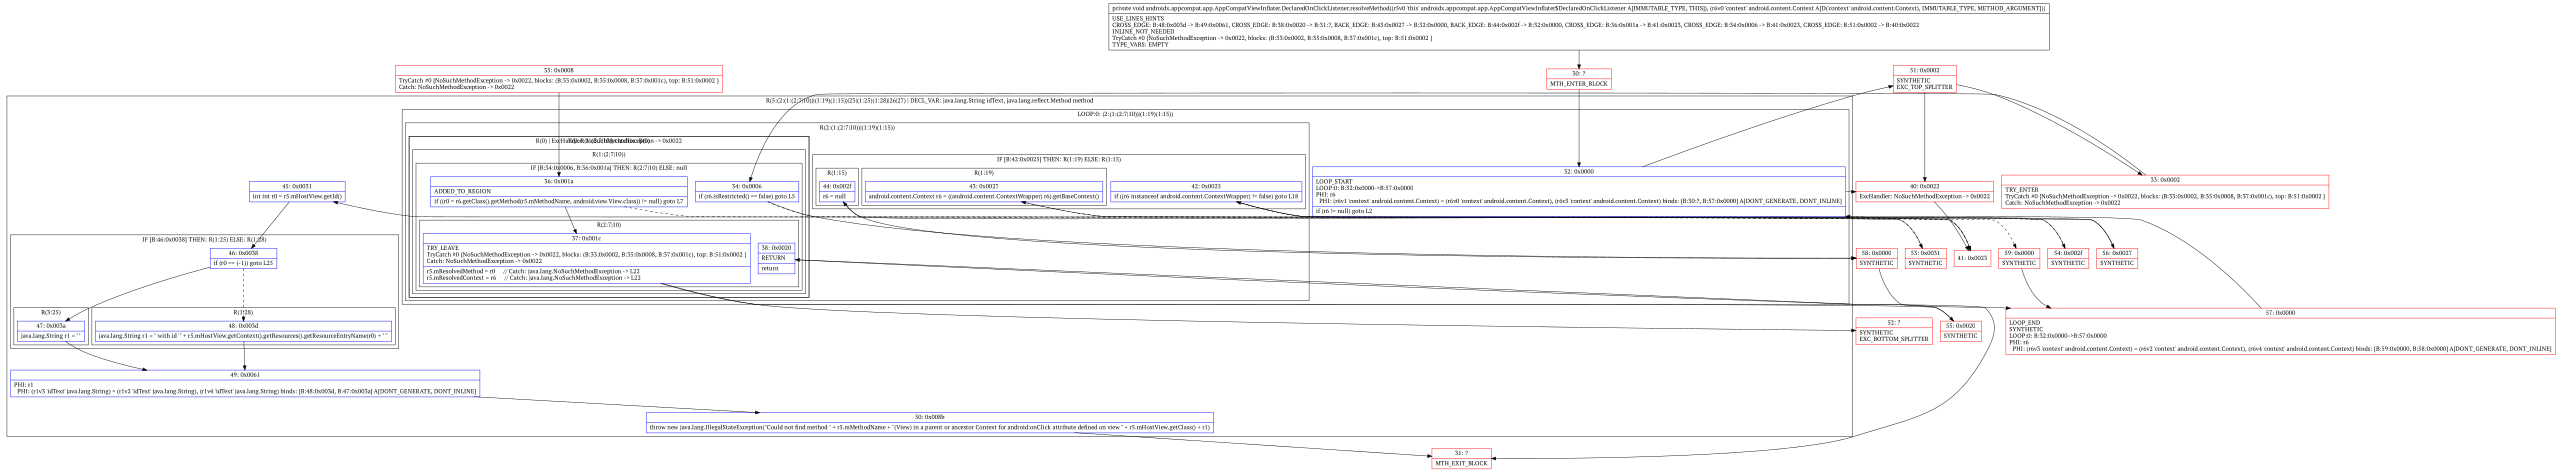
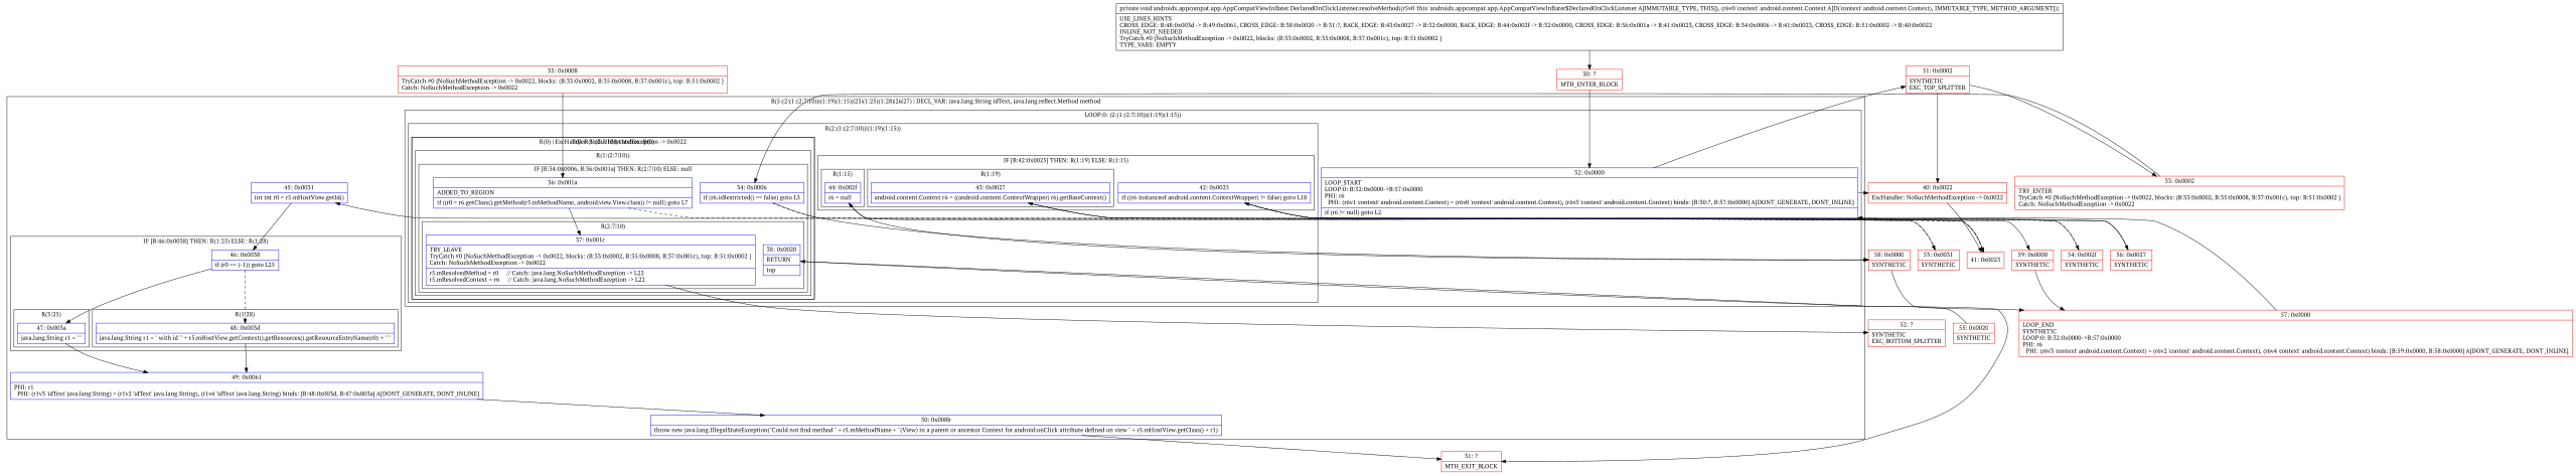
  digraph {
    fontname="PT Serif"
    node [color=red fontname="PT Serif" shape=record]
    edge [fontname="PT Serif"]
    n1 [color=blue label="{37\:\ 0x001c|TRY_LEAVE\lTryCatch #0 \{NoSuchMethodException \-\> 0x0022, blocks: (B:33:0x0002, B:35:0x0008, B:37:0x001c), top: B:51:0x0002 \}\lCatch: NoSuchMethodException \-\> 0x0022\l|r5.mResolvedMethod = r0     \/\/ Catch: java.lang.NoSuchMethodException \-\> L22\lr5.mResolvedContext = r6     \/\/ Catch: java.lang.NoSuchMethodException \-\> L22\l}"]
-   n2 [color=blue label="{38\:\ 0x0020|RETURN\l|return\l}"]
+   n2 [color=blue label="{38\:\ 0x0020|RETURN\l|top\l}"]
    n3 [color=blue label="{34\:\ 0x0006|if (r6.isRestricted() == false) goto L5\l}"]
    n4 [color=blue label="{36\:\ 0x001a|ADDED_TO_REGION\l|if ((r0 = r6.getClass().getMethod(r5.mMethodName, android.view.View.class)) != null) goto L7\l}"]
    n5 [color=blue label="{43\:\ 0x0027|android.content.Context r6 = ((android.content.ContextWrapper) r6).getBaseContext()\l}"]
    n6 [color=blue label="{44\:\ 0x002f|r6 = null\l}"]
    n7 [color=blue label="{42\:\ 0x0025|if ((r6 instanceof android.content.ContextWrapper) != false) goto L18\l}"]
    n8 [color=blue label="{32\:\ 0x0000|LOOP_START\lLOOP:0: B:32:0x0000\-\>B:57:0x0000\lPHI: r6 \l  PHI: (r6v1 'context' android.content.Context) = (r6v0 'context' android.content.Context), (r6v3 'context' android.content.Context) binds: [B:30:?, B:57:0x0000] A[DONT_GENERATE, DONT_INLINE]\l|if (r6 != null) goto L2\l}"]
    n9 [color=blue label="{47\:\ 0x003a|java.lang.String r1 = \"\"\l}"]
    n10 [color=blue label="{48\:\ 0x003d|java.lang.String r1 = \" with id '\" + r5.mHostView.getContext().getResources().getResourceEntryName(r0) + \"'\"\l}"]
    n11 [color=blue label="{46\:\ 0x0038|if (r0 == (\-1)) goto L25\l}"]
    n12 [color=blue label="{45\:\ 0x0031|int int r0 = r5.mHostView.getId()\l}"]
    n13 [color=blue label="{49\:\ 0x0061|PHI: r1 \l  PHI: (r1v3 'idText' java.lang.String) = (r1v2 'idText' java.lang.String), (r1v4 'idText' java.lang.String) binds: [B:48:0x003d, B:47:0x003a] A[DONT_GENERATE, DONT_INLINE]\l}"]
    n14 [color=blue label="{50\:\ 0x008b|throw new java.lang.IllegalStateException(\"Could not find method \" + r5.mMethodName + \"(View) in a parent or ancestor Context for android:onClick attribute defined on view \" + r5.mHostView.getClass() + r1)\l}"]
    n15 [label="{52\:\ ?|SYNTHETIC\lEXC_BOTTOM_SPLITTER\l}"]
    n16 [label="{55\:\ 0x0020|SYNTHETIC\l}"]
    n17 [label="{31\:\ ?|MTH_EXIT_BLOCK\l}"]
    n18 [label="{41\:\ 0x0023}"]
    n19 [label="{58\:\ 0x0000|SYNTHETIC\l}"]
    n20 [label="{59\:\ 0x0000|SYNTHETIC\l}"]
    n21 [label="{54\:\ 0x002f|SYNTHETIC\l}"]
    n22 [label="{56\:\ 0x0027|SYNTHETIC\l}"]
    n23 [label="{51\:\ 0x0002|SYNTHETIC\lEXC_TOP_SPLITTER\l}"]
    n24 [label="{53\:\ 0x0031|SYNTHETIC\l}"]
    n25 [label="{40\:\ 0x0022|ExcHandler: NoSuchMethodException \-\> 0x0022\l}"]
    n26 [label="{33\:\ 0x0002|TRY_ENTER\lTryCatch #0 \{NoSuchMethodException \-\> 0x0022, blocks: (B:33:0x0002, B:35:0x0008, B:37:0x001c), top: B:51:0x0002 \}\lCatch: NoSuchMethodException \-\> 0x0022\l}"]
    n27 [label="{35\:\ 0x0008|TryCatch #0 \{NoSuchMethodException \-\> 0x0022, blocks: (B:33:0x0002, B:35:0x0008, B:37:0x001c), top: B:51:0x0002 \}\lCatch: NoSuchMethodException \-\> 0x0022\l}"]
    n28 [label="{57\:\ 0x0000|LOOP_END\lSYNTHETIC\lLOOP:0: B:32:0x0000\-\>B:57:0x0000\lPHI: r6 \l  PHI: (r6v3 'context' android.content.Context) = (r6v2 'context' android.content.Context), (r6v4 'context' android.content.Context) binds: [B:59:0x0000, B:58:0x0000] A[DONT_GENERATE, DONT_INLINE]\l}"]
    n29 [label="{30\:\ ?|MTH_ENTER_BLOCK\l}"]
    n30 [label="{private void androidx.appcompat.app.AppCompatViewInflater.DeclaredOnClickListener.resolveMethod((r5v0 'this' androidx.appcompat.app.AppCompatViewInflater$DeclaredOnClickListener A[IMMUTABLE_TYPE, THIS]), (r6v0 'context' android.content.Context A[D('context' android.content.Context), IMMUTABLE_TYPE, METHOD_ARGUMENT]))  | USE_LINES_HINTS\lCROSS_EDGE: B:48:0x003d \-\> B:49:0x0061, CROSS_EDGE: B:38:0x0020 \-\> B:31:?, BACK_EDGE: B:43:0x0027 \-\> B:32:0x0000, BACK_EDGE: B:44:0x002f \-\> B:32:0x0000, CROSS_EDGE: B:36:0x001a \-\> B:41:0x0023, CROSS_EDGE: B:34:0x0006 \-\> B:41:0x0023, CROSS_EDGE: B:51:0x0002 \-\> B:40:0x0022\lINLINE_NOT_NEEDED\lTryCatch #0 \{NoSuchMethodException \-\> 0x0022, blocks: (B:33:0x0002, B:35:0x0008, B:37:0x001c), top: B:51:0x0002 \}\lTYPE_VARS: EMPTY\l}" color=""]
    subgraph cluster_1 {
      label="R(5:(2:(1:(2:7|10))|(1:19)(1:15))|23|(1:25)(1:28)|26|27) | DECL_VAR: java.lang.String idText, java.lang.reflect.Method method\l"
      n12
      n13
      n14
      subgraph cluster_2 {
        label="LOOP:0: (2:(1:(2:7|10))|(1:19)(1:15))"
        n8
        subgraph cluster_3 {
          label="R(2:(1:(2:7|10))|(1:19)(1:15))"
          subgraph cluster_4 {
            label="Try: R(1:(2:7|10)) catches: R(0)"
            subgraph cluster_5 {
              label="R(1:(2:7|10))"
              subgraph cluster_6 {
                label="IF [B:34:0x0006, B:36:0x001a] THEN: R(2:7|10) ELSE: null"
                n3
                n4
                subgraph cluster_7 {
                  label="R(2:7|10)"
                  n1
                  n2
                }
              }
            }
            subgraph cluster_8 {
              label="R(0) | ExcHandler: NoSuchMethodException \-\> 0x0022\l"
            }
          }
          subgraph cluster_9 {
            label="IF [B:42:0x0025] THEN: R(1:19) ELSE: R(1:15)"
            n7
            subgraph cluster_10 {
              label="R(1:19)"
              n5
            }
            subgraph cluster_11 {
              label="R(1:15)"
              n6
            }
          }
        }
      }
      subgraph cluster_12 {
        label="IF [B:46:0x0038] THEN: R(1:25) ELSE: R(1:28)"
        n11
        subgraph cluster_13 {
          label="R(3:25)"
          n9
        }
        subgraph cluster_14 {
          label="R(1:28)"
          n10
        }
      }
    }
    subgraph cluster_15 {
      label="R(0) | ExcHandler: NoSuchMethodException \-\> 0x0022\l"
    }
    n1 -> n15
-   n1 -> n16
    n2 -> n17
    n3 -> n18 [style=dashed]
    n3 -> n19
    n4 -> n1
    n4 -> n18 [style=dashed]
-   n5 -> n20 [style=dashed]
+   n5 -> n20
    n6 -> n19
    n7 -> n21 [style=dashed]
    n7 -> n22
    n8 -> n23
    n8 -> n24 [style=dashed]
    n8 -> n25
    n9 -> n13
    n10 -> n13
    n11 -> n9
    n11 -> n10 [style=dashed]
    n12 -> n11
    n13 -> n14
    n14 -> n17
    n16 -> n2
    n18 -> n7
    n19 -> n28
    n20 -> n28
    n21 -> n6
    n22 -> n5
    n23 -> n25
    n23 -> n26
    n24 -> n12
    n25 -> n18
    n26 -> n3
    n27 -> n4
    n28 -> n8
    n29 -> n8
    n30 -> n29
  }
